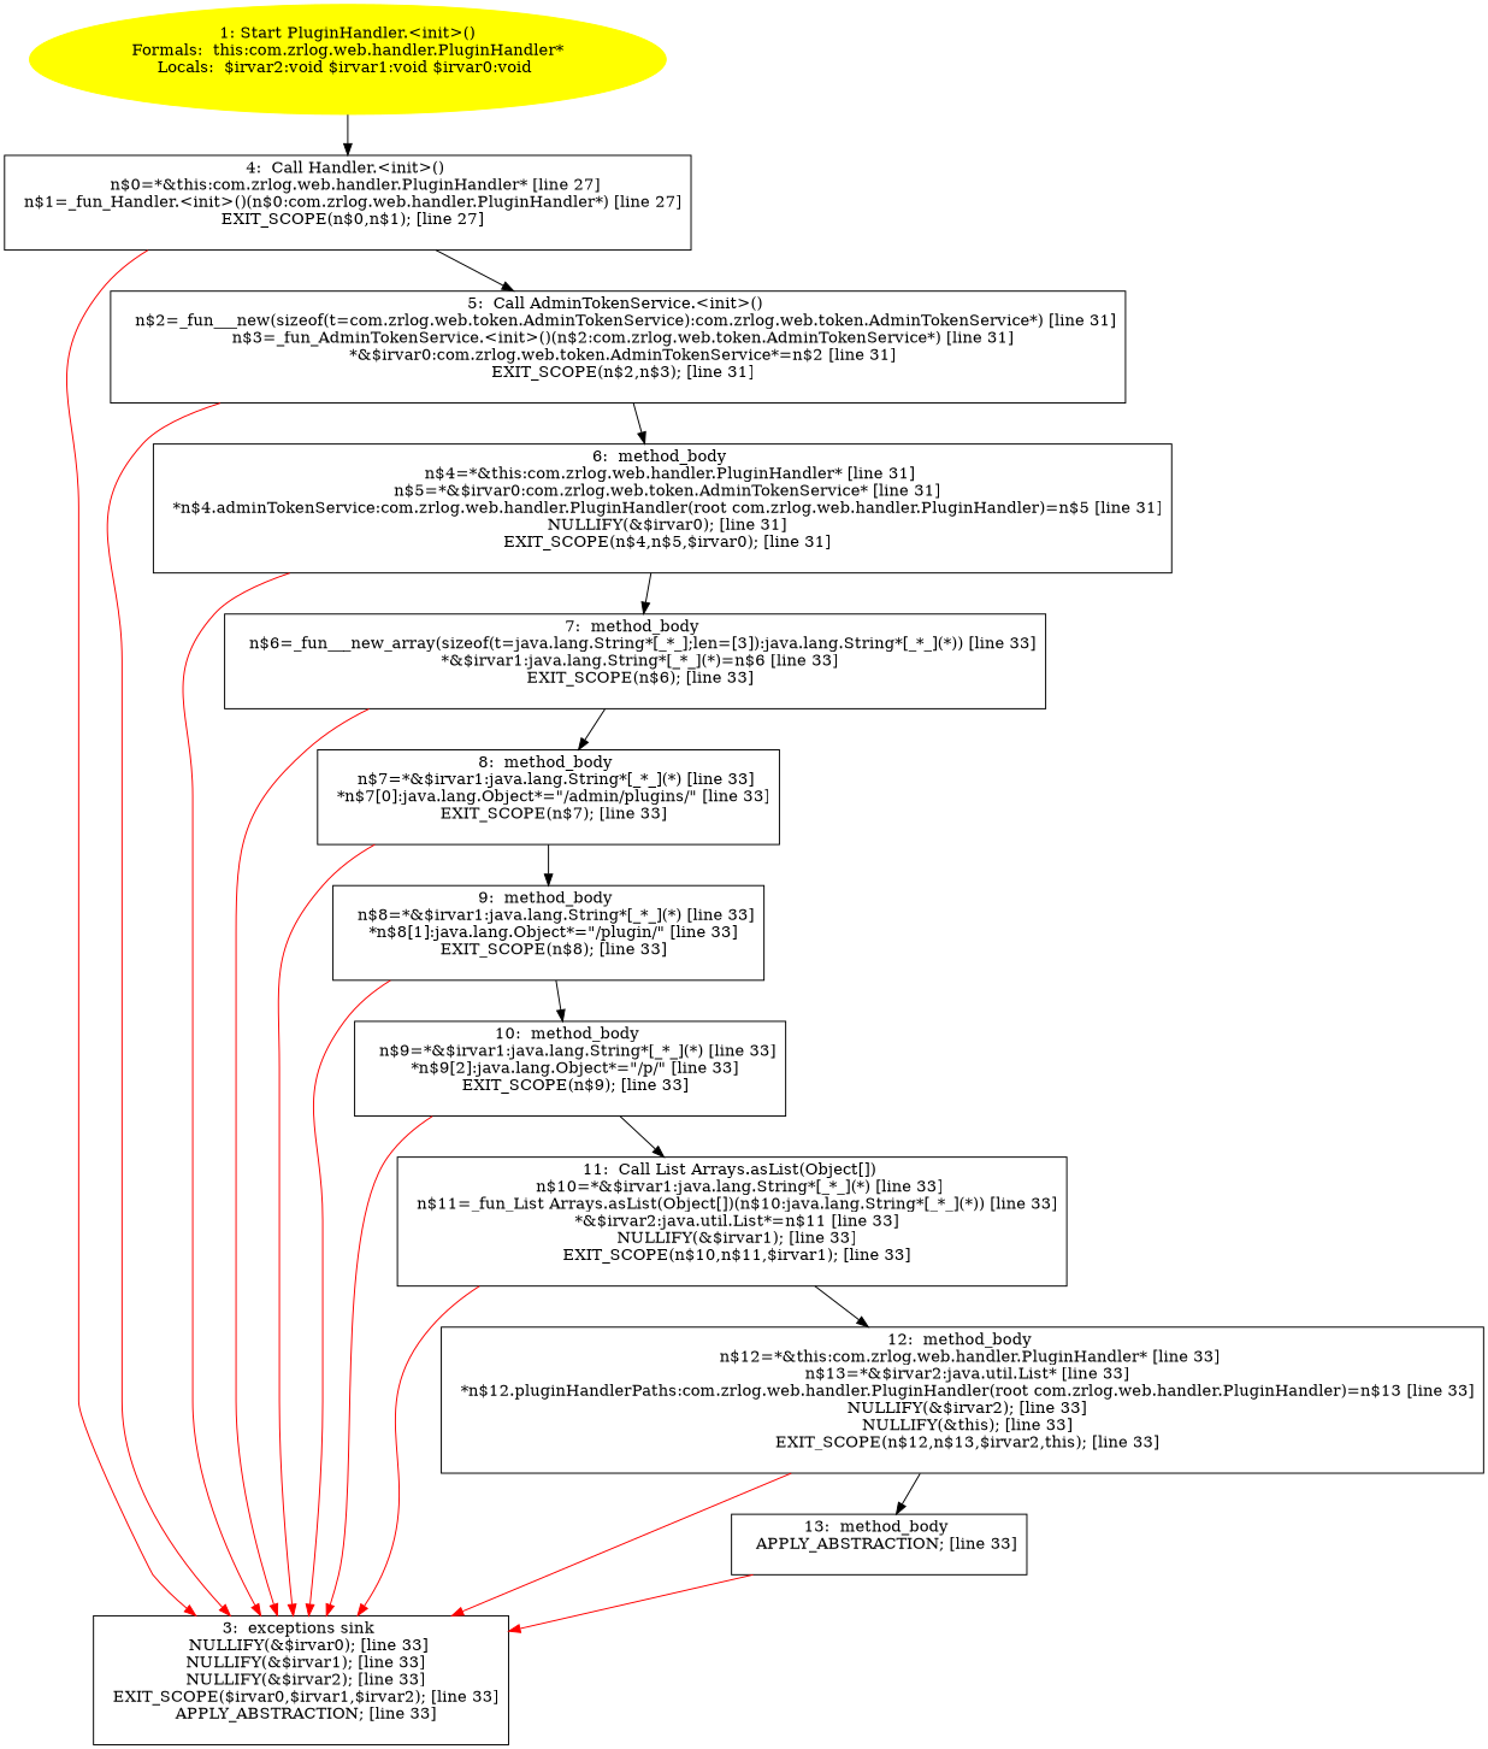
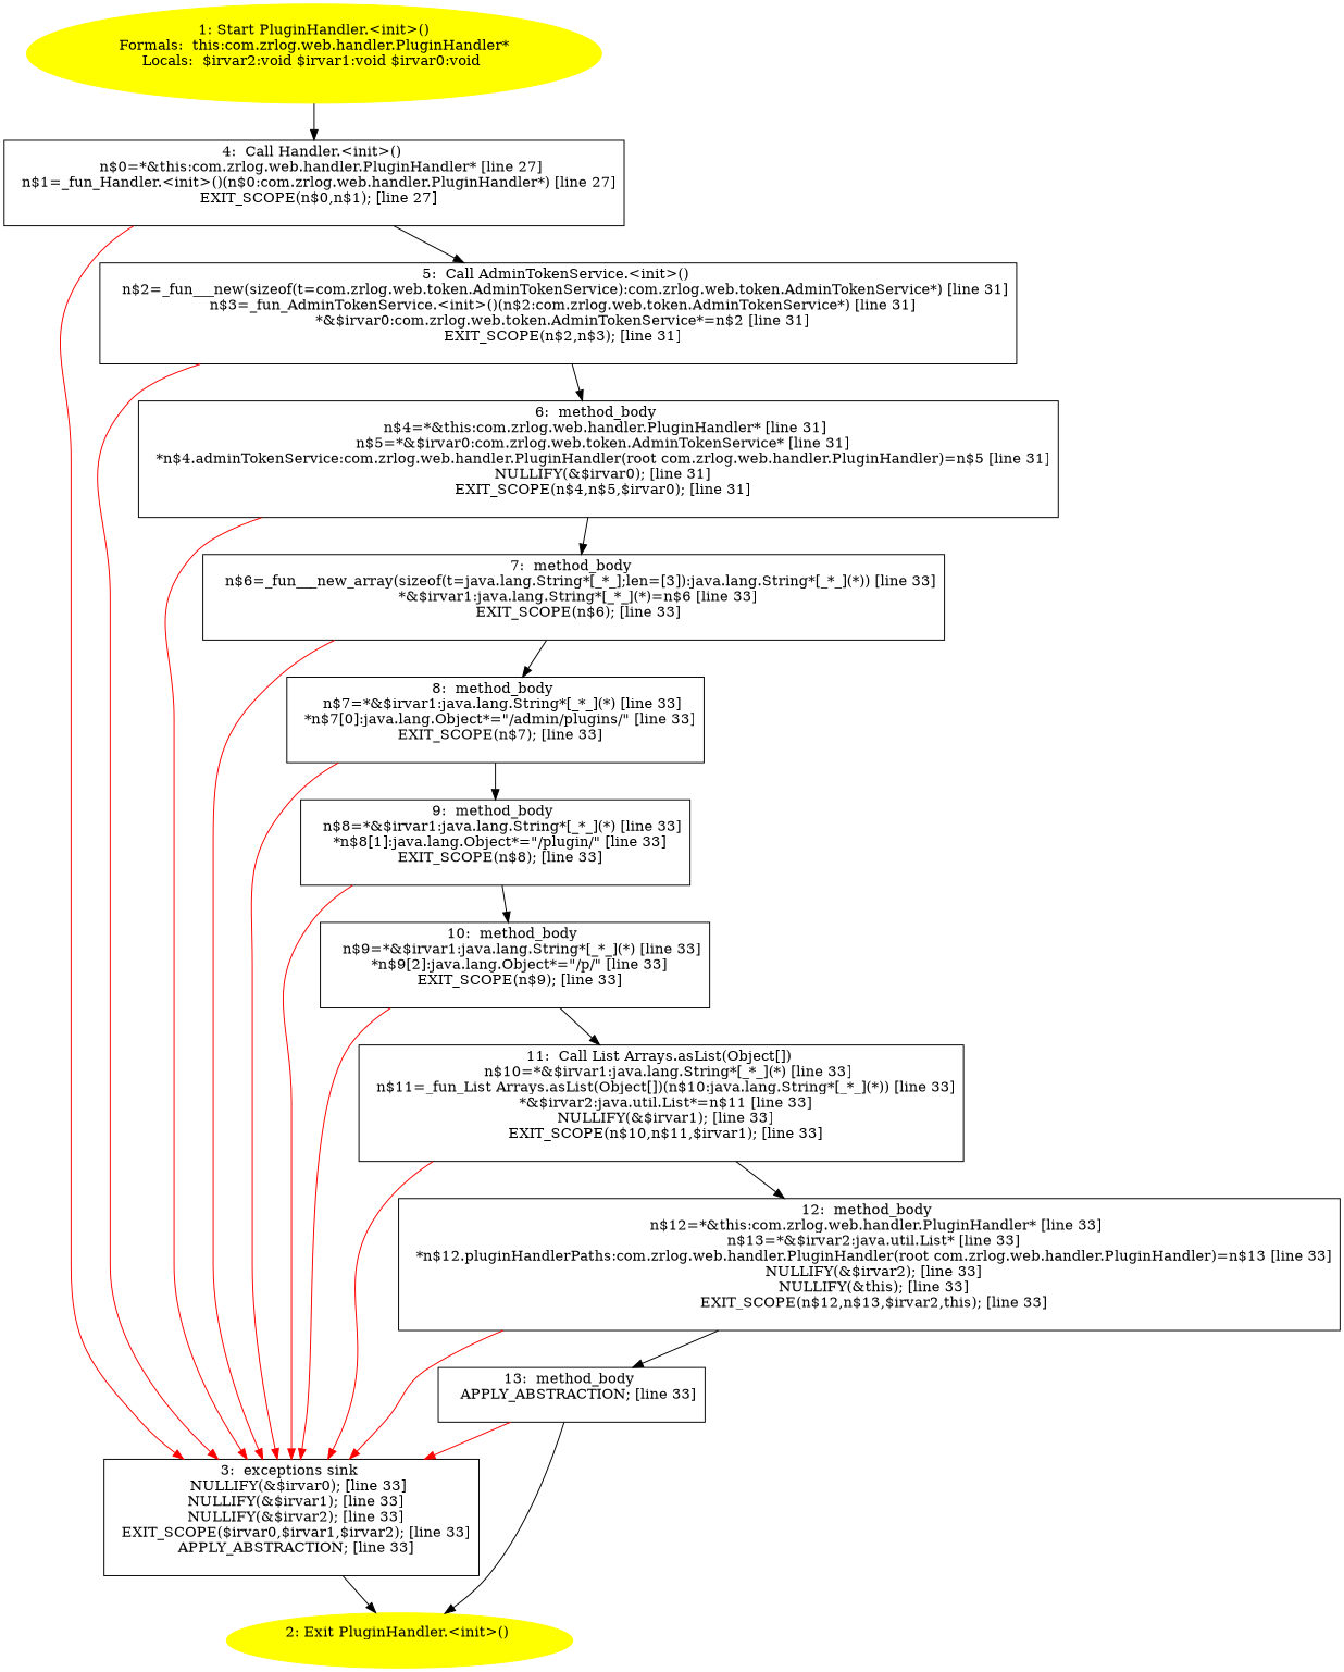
  digraph {
    node [shape=box]
    n1 [color=yellow label="1: Start PluginHandler.<init>()\nFormals:  this:com.zrlog.web.handler.PluginHandler*\nLocals:  $irvar2:void $irvar1:void $irvar0:void \n  " style=filled shape=""]
    n2 [label="4:  Call Handler.<init>() \n   n$0=*&this:com.zrlog.web.handler.PluginHandler* [line 27]\n  n$1=_fun_Handler.<init>()(n$0:com.zrlog.web.handler.PluginHandler*) [line 27]\n  EXIT_SCOPE(n$0,n$1); [line 27]\n "]
    n3 [label="3:  exceptions sink \n   NULLIFY(&$irvar0); [line 33]\n  NULLIFY(&$irvar1); [line 33]\n  NULLIFY(&$irvar2); [line 33]\n  EXIT_SCOPE($irvar0,$irvar1,$irvar2); [line 33]\n  APPLY_ABSTRACTION; [line 33]\n "]
    n4 [label="5:  Call AdminTokenService.<init>() \n   n$2=_fun___new(sizeof(t=com.zrlog.web.token.AdminTokenService):com.zrlog.web.token.AdminTokenService*) [line 31]\n  n$3=_fun_AdminTokenService.<init>()(n$2:com.zrlog.web.token.AdminTokenService*) [line 31]\n  *&$irvar0:com.zrlog.web.token.AdminTokenService*=n$2 [line 31]\n  EXIT_SCOPE(n$2,n$3); [line 31]\n "]
+   n5 [color=yellow label="2: Exit PluginHandler.<init>() \n  " style=filled shape=""]
    n6 [label="6:  method_body \n   n$4=*&this:com.zrlog.web.handler.PluginHandler* [line 31]\n  n$5=*&$irvar0:com.zrlog.web.token.AdminTokenService* [line 31]\n  *n$4.adminTokenService:com.zrlog.web.handler.PluginHandler(root com.zrlog.web.handler.PluginHandler)=n$5 [line 31]\n  NULLIFY(&$irvar0); [line 31]\n  EXIT_SCOPE(n$4,n$5,$irvar0); [line 31]\n "]
    n7 [label="7:  method_body \n   n$6=_fun___new_array(sizeof(t=java.lang.String*[_*_];len=[3]):java.lang.String*[_*_](*)) [line 33]\n  *&$irvar1:java.lang.String*[_*_](*)=n$6 [line 33]\n  EXIT_SCOPE(n$6); [line 33]\n "]
    n8 [label="8:  method_body \n   n$7=*&$irvar1:java.lang.String*[_*_](*) [line 33]\n  *n$7[0]:java.lang.Object*=\"/admin/plugins/\" [line 33]\n  EXIT_SCOPE(n$7); [line 33]\n "]
    n9 [label="9:  method_body \n   n$8=*&$irvar1:java.lang.String*[_*_](*) [line 33]\n  *n$8[1]:java.lang.Object*=\"/plugin/\" [line 33]\n  EXIT_SCOPE(n$8); [line 33]\n "]
    n10 [label="10:  method_body \n   n$9=*&$irvar1:java.lang.String*[_*_](*) [line 33]\n  *n$9[2]:java.lang.Object*=\"/p/\" [line 33]\n  EXIT_SCOPE(n$9); [line 33]\n "]
    n11 [label="11:  Call List Arrays.asList(Object[]) \n   n$10=*&$irvar1:java.lang.String*[_*_](*) [line 33]\n  n$11=_fun_List Arrays.asList(Object[])(n$10:java.lang.String*[_*_](*)) [line 33]\n  *&$irvar2:java.util.List*=n$11 [line 33]\n  NULLIFY(&$irvar1); [line 33]\n  EXIT_SCOPE(n$10,n$11,$irvar1); [line 33]\n "]
    n12 [label="12:  method_body \n   n$12=*&this:com.zrlog.web.handler.PluginHandler* [line 33]\n  n$13=*&$irvar2:java.util.List* [line 33]\n  *n$12.pluginHandlerPaths:com.zrlog.web.handler.PluginHandler(root com.zrlog.web.handler.PluginHandler)=n$13 [line 33]\n  NULLIFY(&$irvar2); [line 33]\n  NULLIFY(&this); [line 33]\n  EXIT_SCOPE(n$12,n$13,$irvar2,this); [line 33]\n "]
    n13 [label="13:  method_body \n   APPLY_ABSTRACTION; [line 33]\n "]
    n1 -> n2
    n2 -> n3 [color=red]
    n2 -> n4
+   n3 -> n5
    n4 -> n3 [color=red]
    n4 -> n6
    n6 -> n3 [color=red]
    n6 -> n7
    n7 -> n3 [color=red]
    n7 -> n8
    n8 -> n3 [color=red]
    n8 -> n9
    n9 -> n3 [color=red]
    n9 -> n10
    n10 -> n3 [color=red]
    n10 -> n11
    n11 -> n3 [color=red]
    n11 -> n12
    n12 -> n3 [color=red]
    n12 -> n13
    n13 -> n3 [color=red]
+   n13 -> n5
  }
